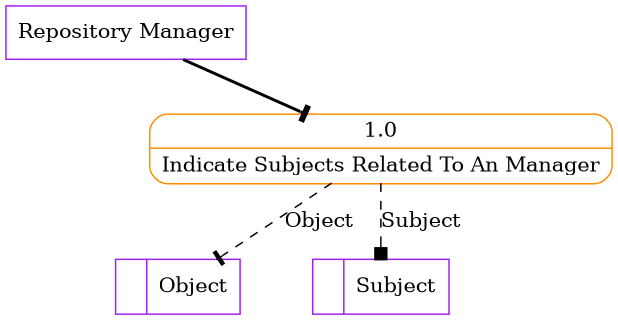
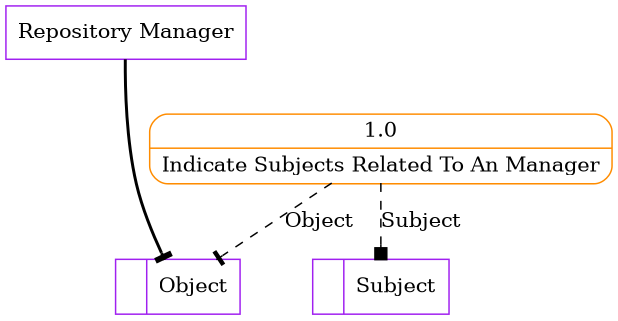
  digraph {
    node [color=purple shape=record]
    edge [arrowhead=tee style=dashed]
    n1 [label="<f0>  |<f1> Object "]
    n2 [label="<f0>  |<f1> Subject "]
    n3 [label="Repository Manager" shape=box]
    n4 [color=darkorange label="{<f0> 1.0|<f1> Indicate Subjects Related To An Manager }" shape=Mrecord]
-   n3 -> n4 [style=bold]
+   n3 -> n1 [style=bold]
    n4 -> n1 [label=Object]
    n4 -> n2 [arrowhead=box label=Subject]
  }
